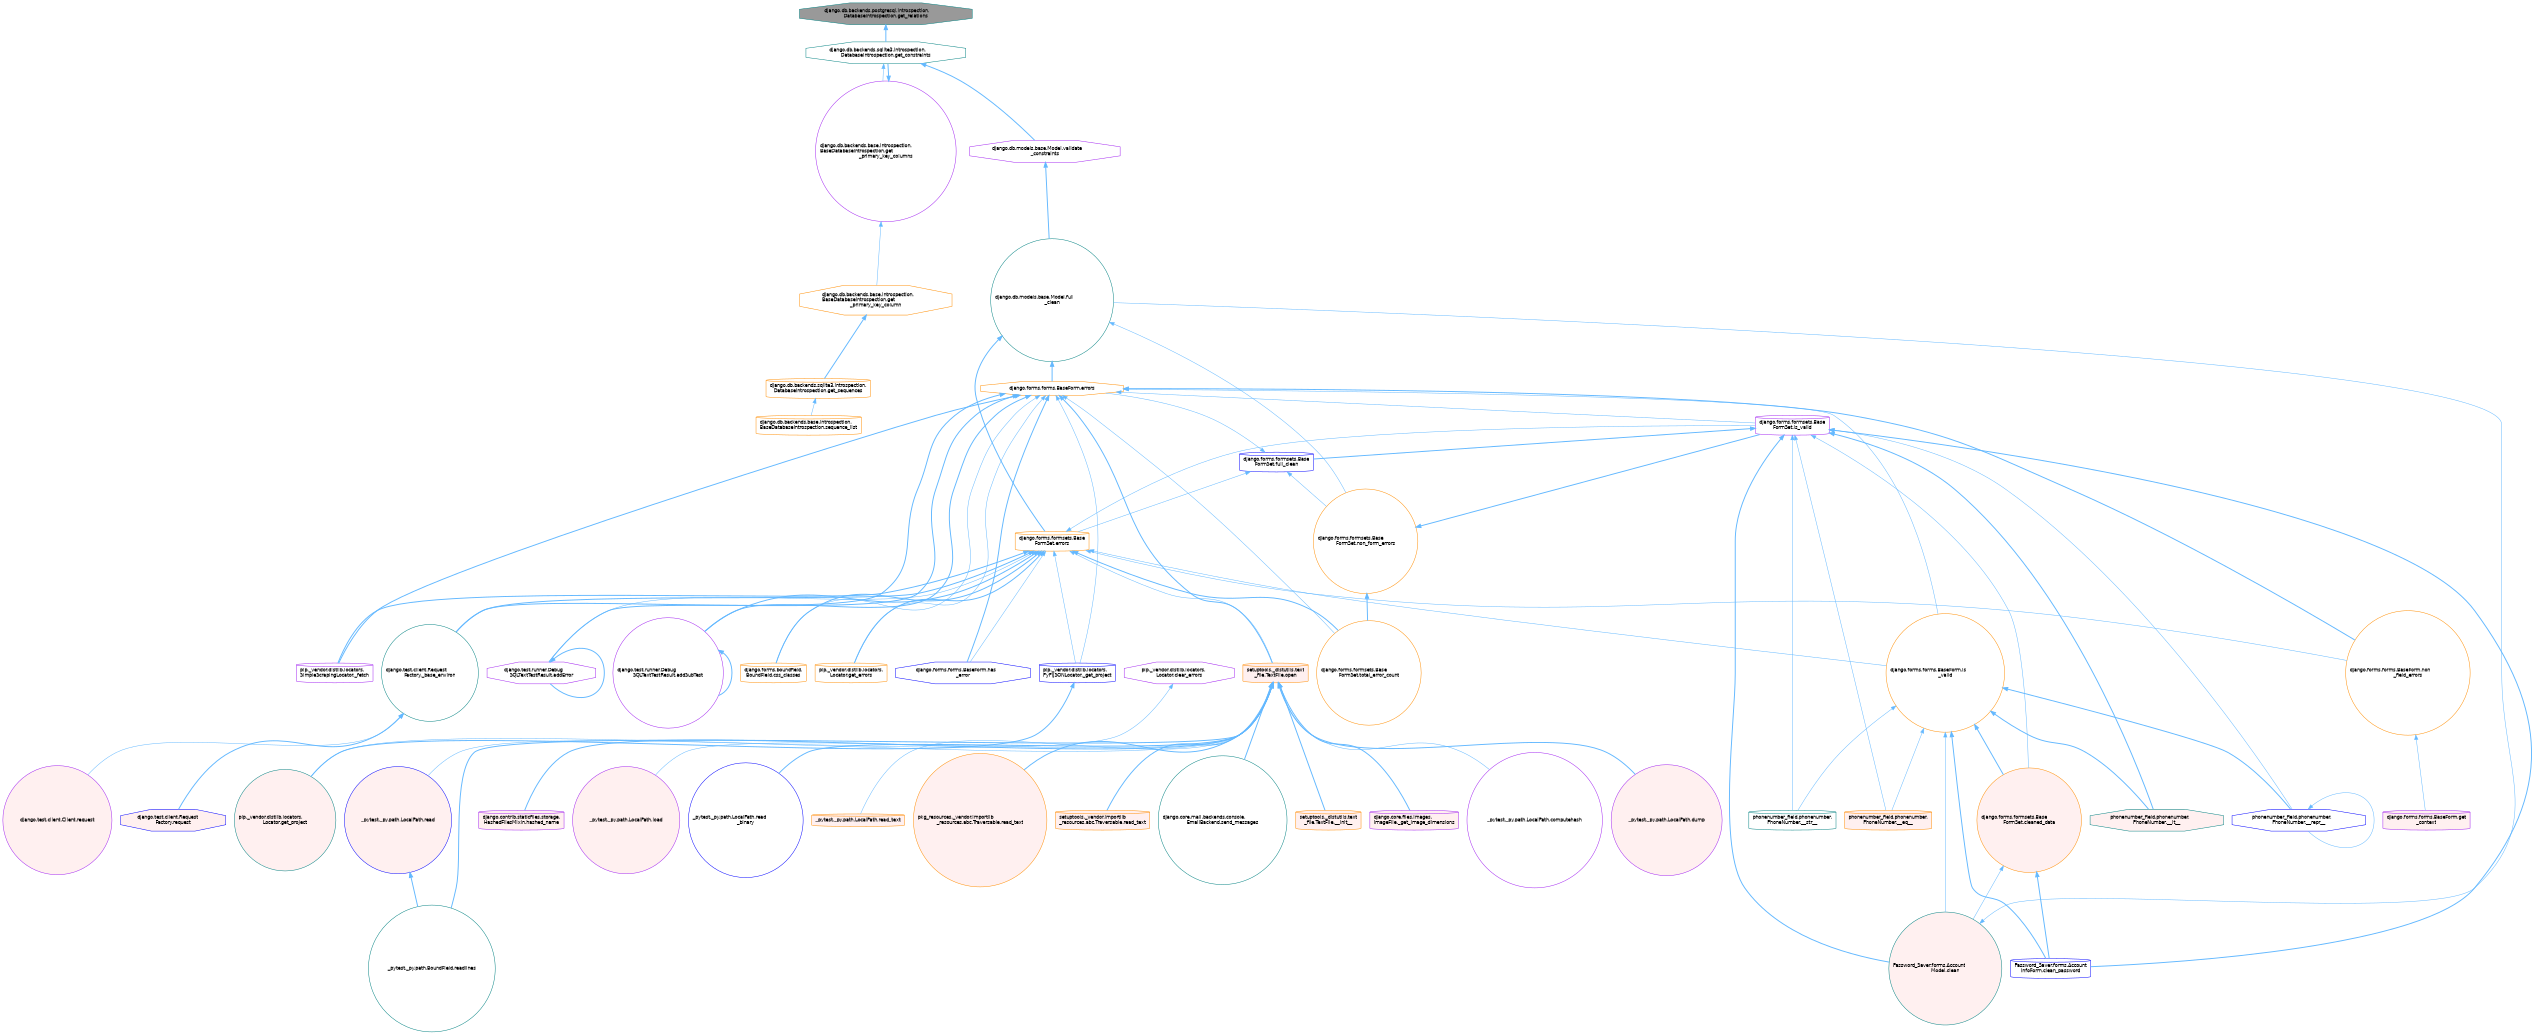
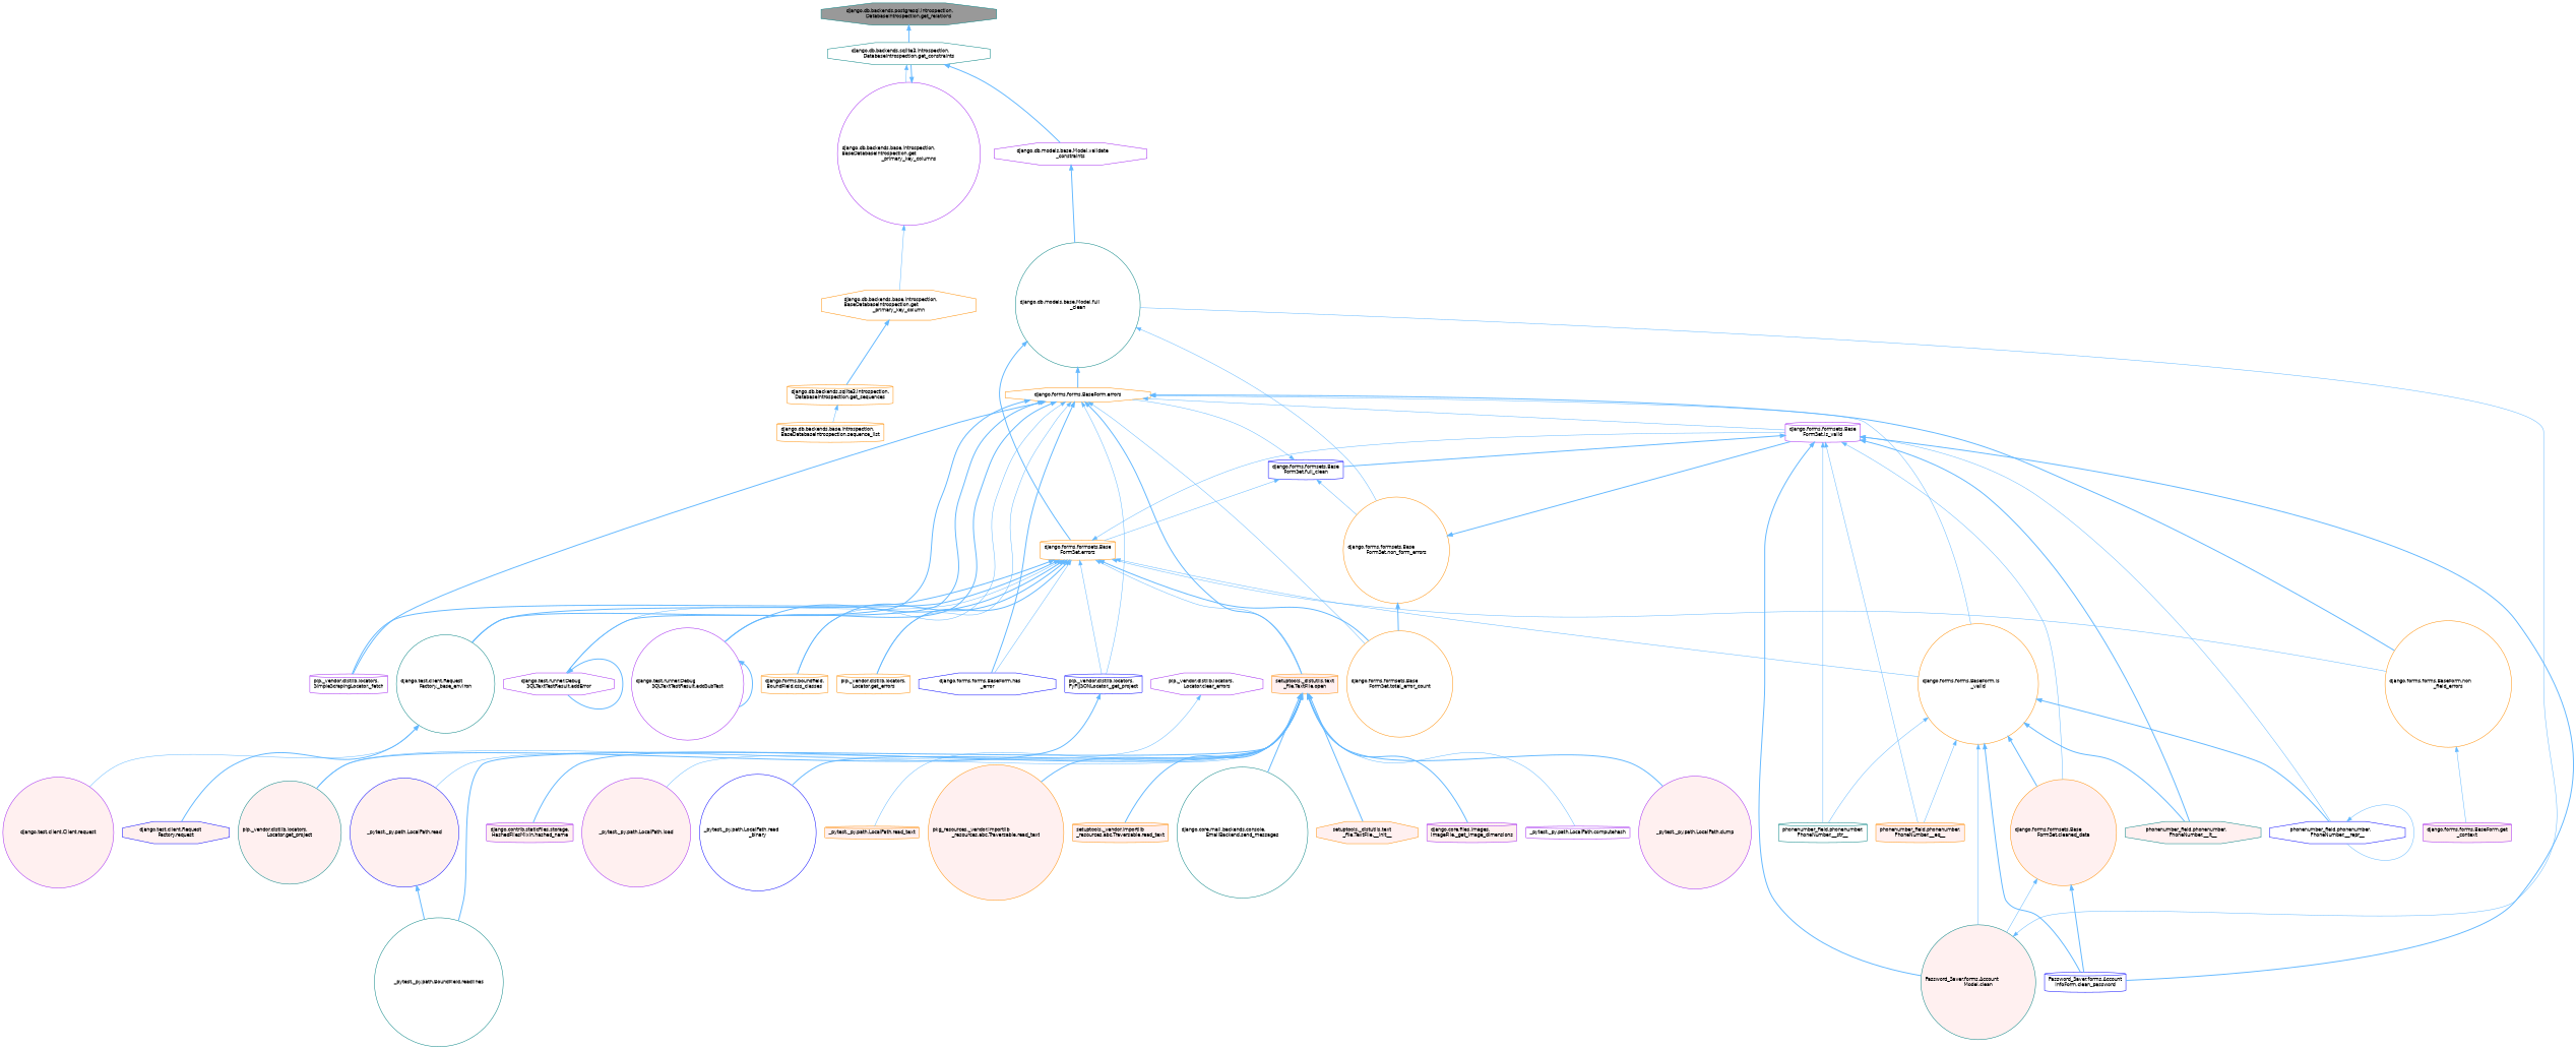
  digraph {
    rankdir=TB
    node [color=darkorange fillcolor=white fontname=Helvetica fontsize=10 shape=circle style=filled]
    edge [color=steelblue1 dir=back fontname=Helvetica fontsize=10 labelfontname=Helvetica labelfontsize=10 style=bold]
    n1 [color=teal fillcolor=grey60 fontcolor=black height=0.2 label="django.db.backends.postgresql.introspection.\lDatabaseIntrospection.get_relations" shape=octagon width=0.4]
    n2 [color=teal height=0.2 label="django.db.backends.sqlite3.introspection.\lDatabaseIntrospection.get_constraints" shape=octagon width=0.4]
    n3 [color=purple height=0.2 label="django.db.backends.base.introspection.\lBaseDatabaseIntrospection.get\l_primary_key_columns" width=0.4]
    n4 [color=purple height=0.2 label="django.db.models.base.Model.validate\l_constraints" shape=octagon width=0.4]
    n5 [height=0.2 label="django.db.backends.base.introspection.\lBaseDatabaseIntrospection.get\l_primary_key_column" shape=octagon width=0.4]
    n6 [color=teal height=0.2 label="django.db.models.base.Model.full\l_clean" width=0.4]
    n7 [height=0.2 label="django.db.backends.sqlite3.introspection.\lDatabaseIntrospection.get_sequences" shape=cylinder width=0.4]
    n8 [height=0.2 label="django.db.backends.base.introspection.\lBaseDatabaseIntrospection.sequence_list" shape=cylinder width=0.4]
    n9 [height=0.2 label="django.forms.forms.BaseForm.errors" shape=octagon width=0.4]
    n10 [height=0.2 label="django.forms.formsets.Base\lFormSet.errors" shape=cylinder width=0.4]
    n11 [height=0.2 label="django.forms.formsets.Base\lFormSet.non_form_errors" width=0.4]
    n12 [color=teal height=0.2 label="django.test.client.Request\lFactory._base_environ" width=0.4]
    n13 [color=purple height=0.2 label="pip._vendor.distlib.locators.\lSimpleScrapingLocator._fetch" shape=cylinder width=0.4]
    n14 [color=blue height=0.2 label="pip._vendor.distlib.locators.\lPyPIJSONLocator._get_project" shape=cylinder width=0.4]
    n15 [color=purple height=0.2 label="django.test.runner.Debug\lSQLTextTestResult.addError" shape=octagon width=0.4]
    n16 [color=purple height=0.2 label="django.test.runner.Debug\lSQLTextTestResult.addSubTest" width=0.4]
    n17 [height=0.2 label="django.forms.boundfield.\lBoundField.css_classes" shape=cylinder width=0.4]
    n18 [height=0.2 label="pip._vendor.distlib.locators.\lLocator.get_errors" shape=cylinder width=0.4]
    n19 [color=blue height=0.2 label="django.forms.forms.BaseForm.has\l_error" shape=octagon width=0.4]
    n20 [height=0.2 label="django.forms.forms.BaseForm.is\l_valid" width=0.4]
    n21 [color=purple height=0.2 label="django.forms.formsets.Base\lFormSet.is_valid" shape=cylinder width=0.4]
    n22 [height=0.2 label="django.forms.forms.BaseForm.non\l_field_errors" width=0.4]
    n23 [fillcolor="#FFF0F0" height=0.2 label="setuptools._distutils.text\l_file.TextFile.open" shape=cylinder width=0.4]
    n24 [height=0.2 label="django.forms.formsets.Base\lFormSet.total_error_count" width=0.4]
    n25 [color=purple fillcolor="#FFF0F0" height=0.2 label="django.test.client.Client.request" width=0.4]
    n26 [color=blue fillcolor="#FFF0F0" height=0.2 label="django.test.client.Request\lFactory.request" shape=octagon width=0.4]
    n27 [color=teal fillcolor="#FFF0F0" height=0.2 label="pip._vendor.distlib.locators.\lLocator.get_project" width=0.4]
    n28 [fillcolor="#FFF0F0" height=0.2 label="phonenumber_field.phonenumber.\lPhoneNumber.__eq__" shape=cylinder width=0.4]
    n29 [color=teal fillcolor="#FFF0F0" height=0.2 label="phonenumber_field.phonenumber.\lPhoneNumber.__lt__" shape=octagon width=0.4]
    n30 [color=blue height=0.2 label="phonenumber_field.phonenumber.\lPhoneNumber.__repr__" shape=octagon width=0.4]
    n31 [color=teal height=0.2 label="phonenumber_field.phonenumber.\lPhoneNumber.__str__" shape=cylinder width=0.4]
    n32 [color=teal fillcolor="#FFF0F0" height=0.2 label="Password_Saver.forms.Account\lModel.clean" width=0.4]
    n33 [color=blue height=0.2 label="Password_Saver.forms.Account\lInfoForm.clean_password" shape=cylinder width=0.4]
    n34 [fillcolor="#FFF0F0" height=0.2 label="django.forms.formsets.Base\lFormSet.cleaned_data" width=0.4]
    n35 [color=blue height=0.2 label="django.forms.formsets.Base\lFormSet.full_clean" shape=cylinder width=0.4]
    n36 [color=purple fillcolor="#FFF0F0" height=0.2 label="django.forms.forms.BaseForm.get\l_context" shape=cylinder width=0.4]
-   n37 [fillcolor="#FFF0F0" height=0.2 label="setuptools._distutils.text\l_file.TextFile.__init__" shape=cylinder width=0.4]
+   n37 [fillcolor="#FFF0F0" height=0.2 label="setuptools._distutils.text\l_file.TextFile.__init__" shape=octagon width=0.4]
    n38 [color=purple fillcolor="#FFF0F0" height=0.2 label="django.core.files.images.\lImageFile._get_image_dimensions" shape=cylinder width=0.4]
-   n39 [color=purple height=0.2 label="_pytest._py.path.LocalPath.computehash" width=0.4]
+   n39 [color=purple height=0.2 label="_pytest._py.path.LocalPath.computehash" shape=cylinder width=0.4]
    n40 [color=purple fillcolor="#FFF0F0" height=0.2 label="_pytest._py.path.LocalPath.dump" width=0.4]
    n41 [color=purple fillcolor="#FFF0F0" height=0.2 label="django.contrib.staticfiles.storage.\lHashedFilesMixin.hashed_name" shape=cylinder width=0.4]
    n42 [color=purple fillcolor="#FFF0F0" height=0.2 label="_pytest._py.path.LocalPath.load" width=0.4]
    n43 [color=blue fillcolor="#FFF0F0" height=0.2 label="_pytest._py.path.LocalPath.read" width=0.4]
    n44 [color=teal height=0.2 label="_pytest._py.path.BoundField.readlines" width=0.4]
    n45 [color=blue height=0.2 label="_pytest._py.path.LocalPath.read\l_binary" width=0.4]
    n46 [fillcolor="#FFF0F0" height=0.2 label="_pytest._py.path.LocalPath.read_text" shape=cylinder width=0.4]
    n47 [fillcolor="#FFF0F0" height=0.2 label="pkg_resources._vendor.importlib\l_resources.abc.Traversable.read_text" width=0.4]
    n48 [fillcolor="#FFF0F0" height=0.2 label="setuptools._vendor.importlib\l_resources.abc.Traversable.read_text" shape=cylinder width=0.4]
    n49 [color=teal height=0.2 label="django.core.mail.backends.console.\lEmailBackend.send_messages" width=0.4]
    n50 [color=purple height=0.2 label="pip._vendor.distlib.locators.\lLocator.clear_errors" shape=octagon width=0.4]
    n1 -> n2
    n2 -> n3 [style=solid]
    n2 -> n4
    n3 -> n2
    n3 -> n5 [style=solid]
    n4 -> n6
    n5 -> n7
    n6 -> n9
    n6 -> n10
    n6 -> n11 [style=solid]
    n7 -> n8 [style=solid]
    n9 -> n12
    n9 -> n13
    n9 -> n14 [style=solid]
    n9 -> n15
    n9 -> n16
    n9 -> n17 [style=solid]
    n9 -> n18 [style=solid]
    n9 -> n19
    n9 -> n20 [style=solid]
    n9 -> n21 [style=solid]
    n9 -> n22
    n9 -> n23
    n9 -> n24 [style=solid]
    n10 -> n12
    n10 -> n13
    n10 -> n14 [style=solid]
    n10 -> n15 [style=solid]
    n10 -> n16
    n10 -> n17
    n10 -> n18
    n10 -> n19 [style=solid]
    n10 -> n20 [style=solid]
    n10 -> n21 [style=solid]
    n10 -> n22 [style=solid]
    n10 -> n23 [style=solid]
    n10 -> n24
    n11 -> n21
    n11 -> n24
    n12 -> n25 [style=solid]
    n12 -> n26
    n14 -> n27
    n15 -> n15
    n16 -> n16
    n20 -> n28 [style=solid]
    n20 -> n29
    n20 -> n30
    n20 -> n31 [style=solid]
    n20 -> n32 [style=solid]
    n20 -> n33
    n20 -> n34
    n21 -> n28 [style=solid]
    n21 -> n29
    n21 -> n30 [style=solid]
    n21 -> n31 [style=solid]
    n21 -> n32
    n21 -> n33
    n21 -> n34 [style=solid]
    n21 -> n35
    n22 -> n36 [style=solid]
    n23 -> n37
    n23 -> n38
    n23 -> n39 [style=solid]
    n23 -> n40
    n23 -> n41
    n23 -> n42 [style=solid]
    n23 -> n43 [style=solid]
    n23 -> n44
    n23 -> n45
    n23 -> n46 [style=solid]
    n23 -> n47
    n23 -> n48
    n23 -> n49
    n30 -> n30 [style=solid]
    n32 -> n6 [style=solid]
    n34 -> n32 [style=solid]
    n34 -> n33
    n35 -> n9 [style=solid]
    n35 -> n10 [style=solid]
    n35 -> n11 [style=solid]
    n43 -> n44
    n50 -> n27 [style=solid]
  }
